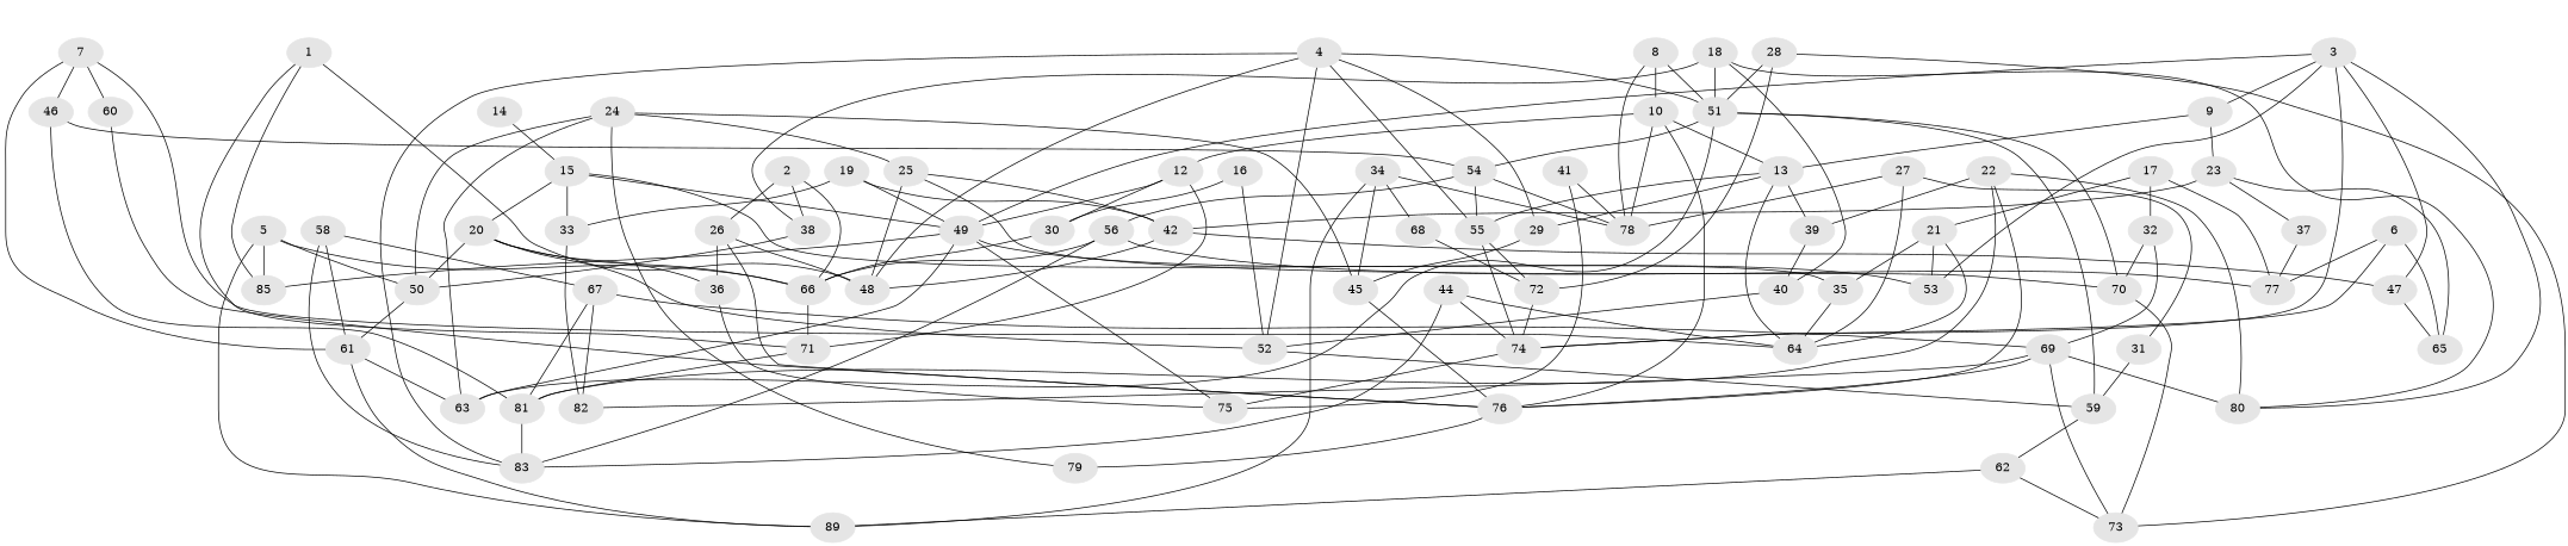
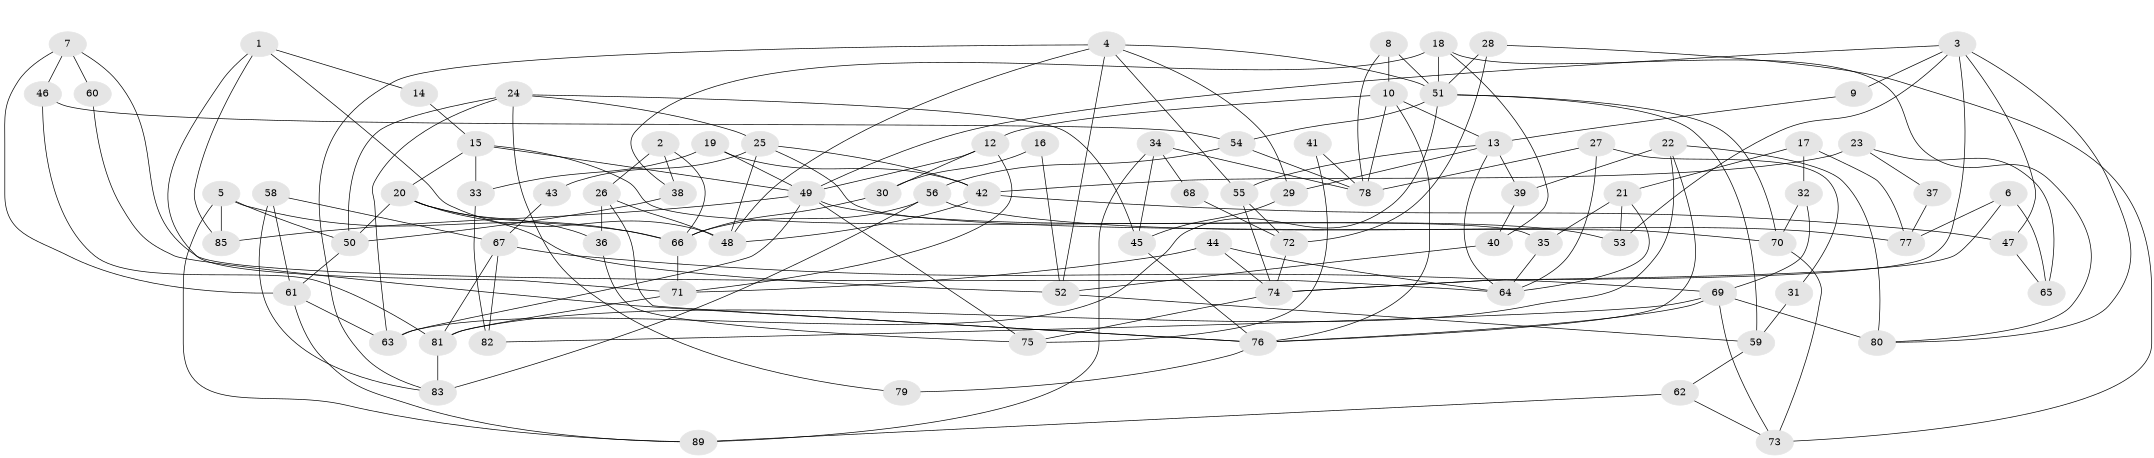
  graph {
    node [color=gray90 style=filled]
    1
    14
    48
    71
    85
    15
    81
    2
    26
    38
    66
    76
    36
    50
    3
    9
    47
    49
    53
    74
    80
    13
    23
    65
    63
    75
    4
    29
    51
    52
    55
    83
    45
    54
    70
    59
    72
    5
    n39 [label=89]
    6
    77
    7
    46
    60
    61
    64
    8
    10
    78
    12
    56
    39
    42
    37
    30
    79
    69
    73
    82
    40
    20
    33
    35
    16
    17
    21
    32
    18
    19
    22
    24
    25
+   43
    67
    27
    31
    28
    62
    34
    68
    41
    44
    58
+   1 -- 14
    1 -- 48
    1 -- 71
    1 -- 85
    14 -- 15
    71 -- 81
    15 -- 49
    15 -- 20
    15 -- 33
    15 -- 35
    81 -- 83
    2 -- 26
    2 -- 38
    2 -- 66
    26 -- 48
    26 -- 76
    26 -- 36
    38 -- 50
    66 -- 71
    76 -- 79
    36 -- 75
    50 -- 61
    3 -- 9
    3 -- 47
    3 -- 49
    3 -- 53
    3 -- 74
    3 -- 80
    9 -- 13
-   9 -- 23
    47 -- 65
    49 -- 85
    49 -- 53
    49 -- 63
    49 -- 75
    74 -- 75
    13 -- 29
    13 -- 55
    13 -- 64
    13 -- 39
    23 -- 65
    23 -- 42
    23 -- 37
    4 -- 48
    4 -- 29
    4 -- 51
    4 -- 52
    4 -- 55
    4 -- 83
    29 -- 45
    51 -- 63
    51 -- 54
    51 -- 70
    51 -- 59
    52 -- 59
    55 -- 74
    55 -- 72
    45 -- 76
-   54 -- 55
    54 -- 78
    54 -- 56
    70 -- 73
    59 -- 62
    72 -- 74
    5 -- 85
    5 -- 66
    5 -- 50
    5 -- n39
    6 -- 74
    6 -- 65
    6 -- 77
    7 -- 46
    7 -- 60
    7 -- 61
    7 -- 64
    46 -- 81
    46 -- 54
    60 -- 76
    61 -- 63
    61 -- n39
    8 -- 51
    8 -- 10
    8 -- 78
    10 -- 76
    10 -- 13
    10 -- 78
    10 -- 12
    12 -- 71
    12 -- 49
    12 -- 30
    56 -- 66
    56 -- 83
    56 -- 77
    39 -- 40
    42 -- 48
    42 -- 47
    37 -- 77
    30 -- 66
    69 -- 76
    69 -- 80
    69 -- 73
    69 -- 82
    40 -- 52
    20 -- 66
    20 -- 36
    20 -- 50
    20 -- 52
    33 -- 82
    35 -- 64
    16 -- 52
    16 -- 30
    17 -- 77
    17 -- 21
    17 -- 32
    21 -- 53
    21 -- 64
    21 -- 35
    32 -- 70
    32 -- 69
    18 -- 38
    18 -- 80
    18 -- 51
    18 -- 40
    19 -- 49
    19 -- 42
    19 -- 33
    22 -- 81
    22 -- 76
    22 -- 80
    22 -- 39
    24 -- 50
    24 -- 63
    24 -- 45
    24 -- 79
    24 -- 25
    25 -- 48
    25 -- 70
    25 -- 42
+   25 -- 43
+   43 -- 67
    67 -- 81
    67 -- 69
    67 -- 82
    27 -- 64
    27 -- 78
    27 -- 31
    31 -- 59
    28 -- 51
    28 -- 72
    28 -- 73
    62 -- n39
    62 -- 73
    34 -- 45
    34 -- n39
    34 -- 78
    34 -- 68
    68 -- 72
    41 -- 75
    41 -- 78
    44 -- 74
-   44 -- 83
+   44 -- 71
    44 -- 64
    58 -- 83
    58 -- 61
    58 -- 67
  }
